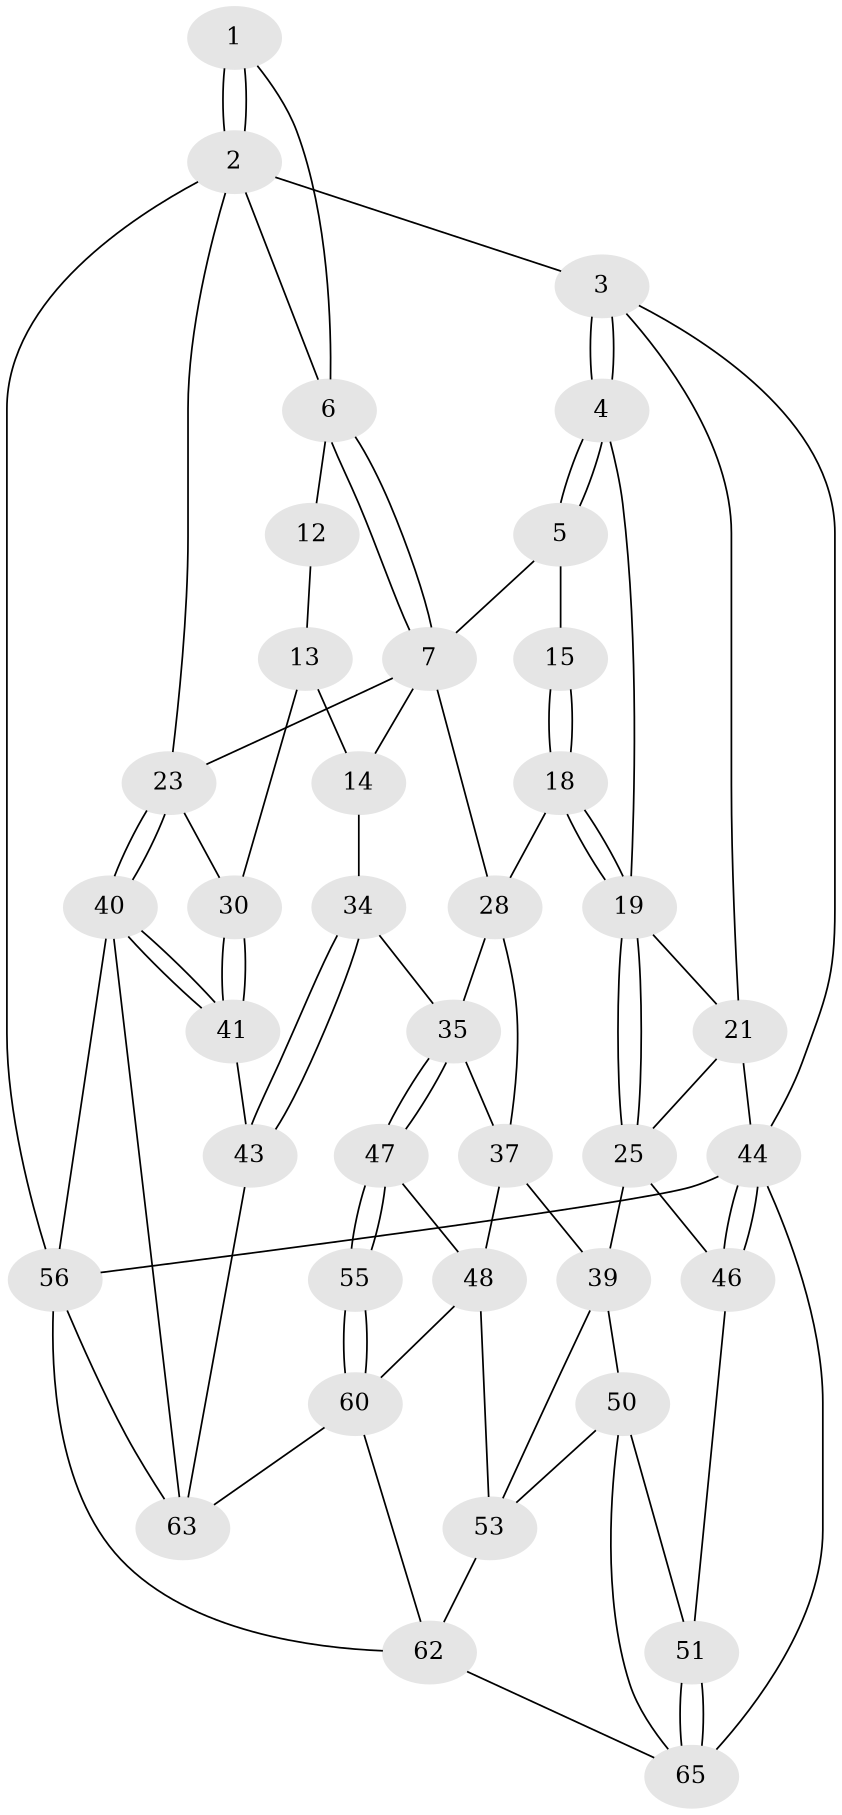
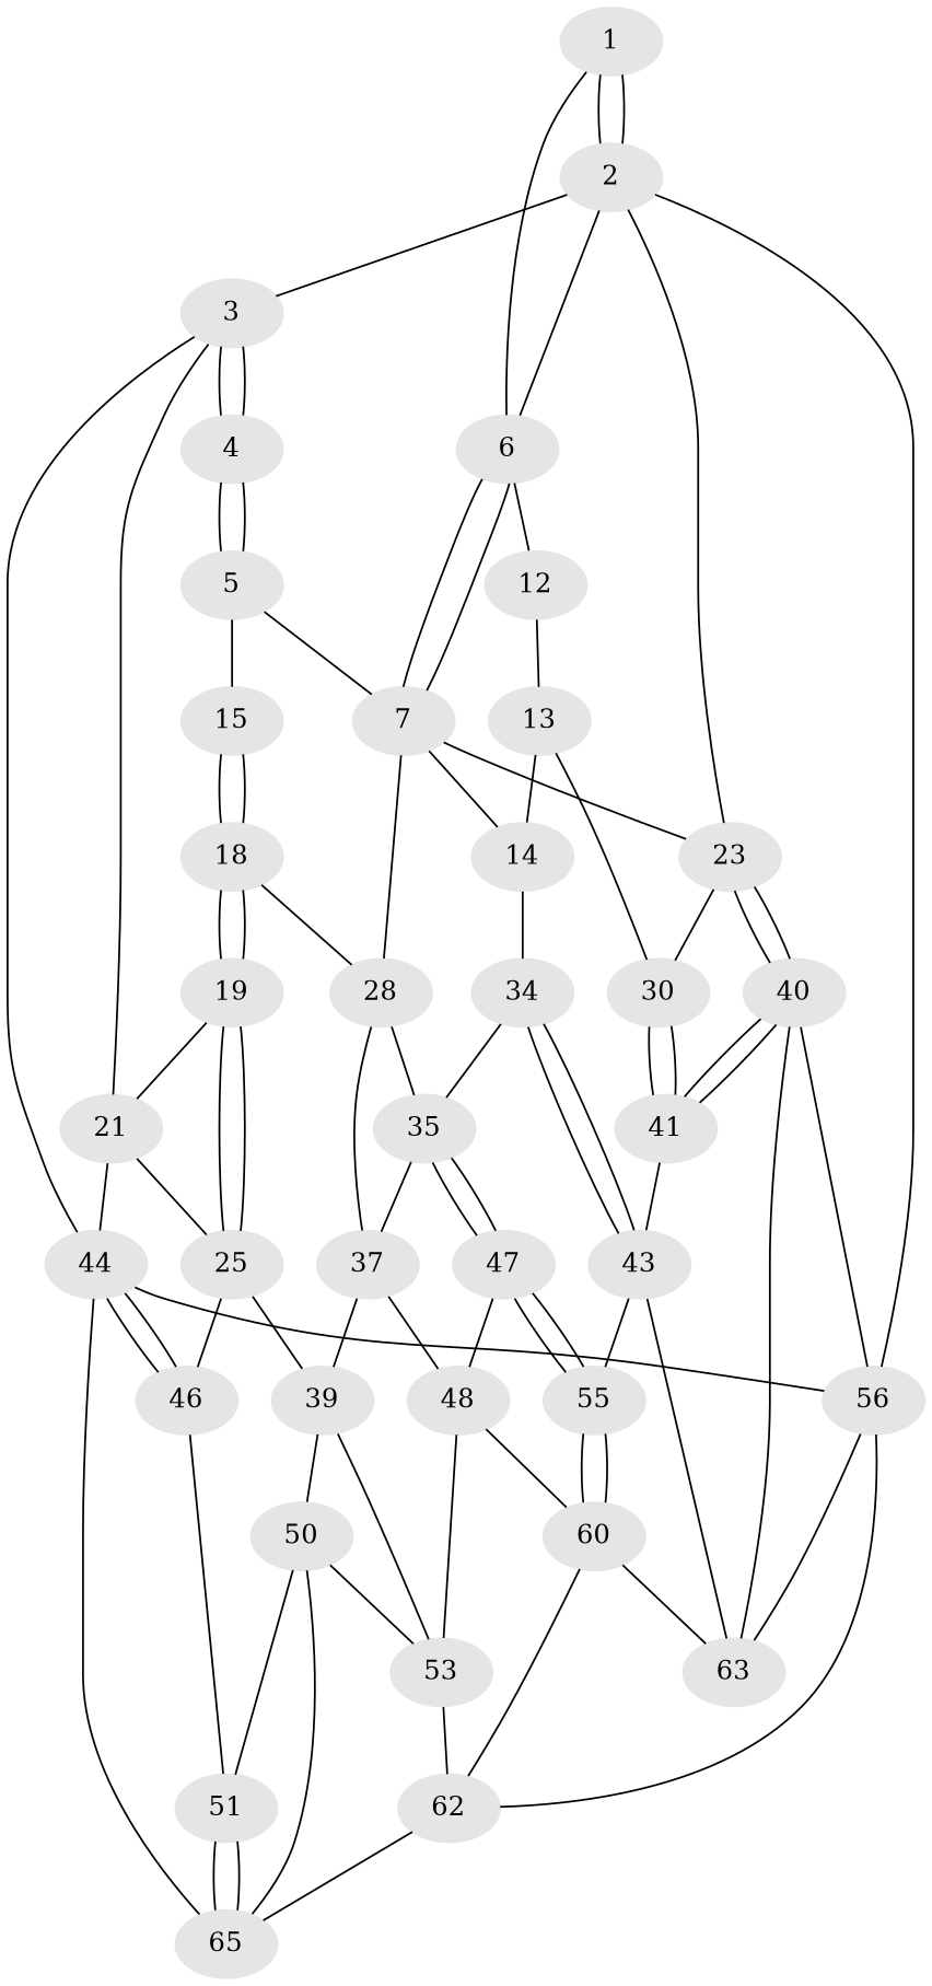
  graph {
    node [color=gray90 style=filled]
    2 [super="+11"]
    1
    6 [super="+10"]
    3
    23 [super="+24"]
    56 [super="+68"]
    7 [super="+8"]
    12
    4 [super="+17"]
    21 [super="+22"]
    44 [super="+45"]
    30 [super="+31"]
    40 [super="+57"]
    63 [super="+64"]
    62 [super="+67"]
    5 [super="+9"]
    19 [super="+20"]
    25 [super="+26"]
    46
    65 [super="+66"]
    15 [super="+16"]
    14 [super="+33"]
    28 [super="+29"]
    18 [super="+27"]
    13 [super="+32"]
    34
    35 [super="+36"]
    37 [super="+38"]
    41 [super="+42"]
    43 [super="+54"]
    39 [super="+49"]
    50 [super="+59"]
    53 [super="+58"]
    51
    47
    48 [super="+52"]
    55
    60 [super="+61"]
    2 -- 6
    2 -- 3
    2 -- 23
    2 -- 56
    1 -- 2
    1 -- 2
    1 -- 6
    6 -- 7
    6 -- 7
    6 -- 12
    3 -- 4
    3 -- 4
    3 -- 21
    3 -- 44
    23 -- 30
    23 -- 40
    23 -- 40
    56 -- 63
    56 -- 62
    7 -- 23
    7 -- 14
    7 -- 28
    12 -- 13
    4 -- 5
    4 -- 5
-   4 -- 19
    21 -- 44
    21 -- 25
    44 -- 56
    44 -- 46
    44 -- 46
    44 -- 65
    30 -- 41 [weight=2]
    30 -- 41
    40 -- 56
    40 -- 63
    40 -- 41
    40 -- 41
    62 -- 65
    5 -- 7
    5 -- 15
    19 -- 21
    19 -- 25
    19 -- 25
    25 -- 46
    25 -- 39
    46 -- 51
    15 -- 18 [weight=2]
    15 -- 18
    14 -- 34
    28 -- 35
    28 -- 37
    18 -- 19
    18 -- 19
    18 -- 28
    13 -- 30
    13 -- 14 [weight=2]
    34 -- 35
    34 -- 43
    34 -- 43
    35 -- 37
    35 -- 47
    35 -- 47
    37 -- 39
    37 -- 48
    41 -- 43
    43 -- 63
+   43 -- 55
    39 -- 50
    39 -- 53
    50 -- 65
    50 -- 53
    50 -- 51
    53 -- 62
    51 -- 65
    51 -- 65
    47 -- 48
    47 -- 55
    47 -- 55
    48 -- 53
    48 -- 60
    55 -- 60
    55 -- 60
    60 -- 63
    60 -- 62
  }
